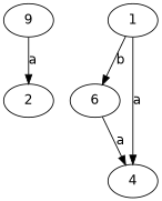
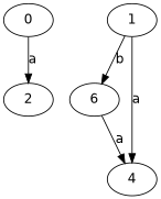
  strict digraph {
    fontname="DejaVu Sans"
    node [fontname="DejaVu Sans"]
    edge [fontname="DejaVu Sans"]
-   0 [label=9]
+   0
    2
    6
    4
    1
    0 -> 2 [label=a]
    6 -> 4 [label=a]
    1 -> 6 [label=b]
    1 -> 4 [label=a]
  }
